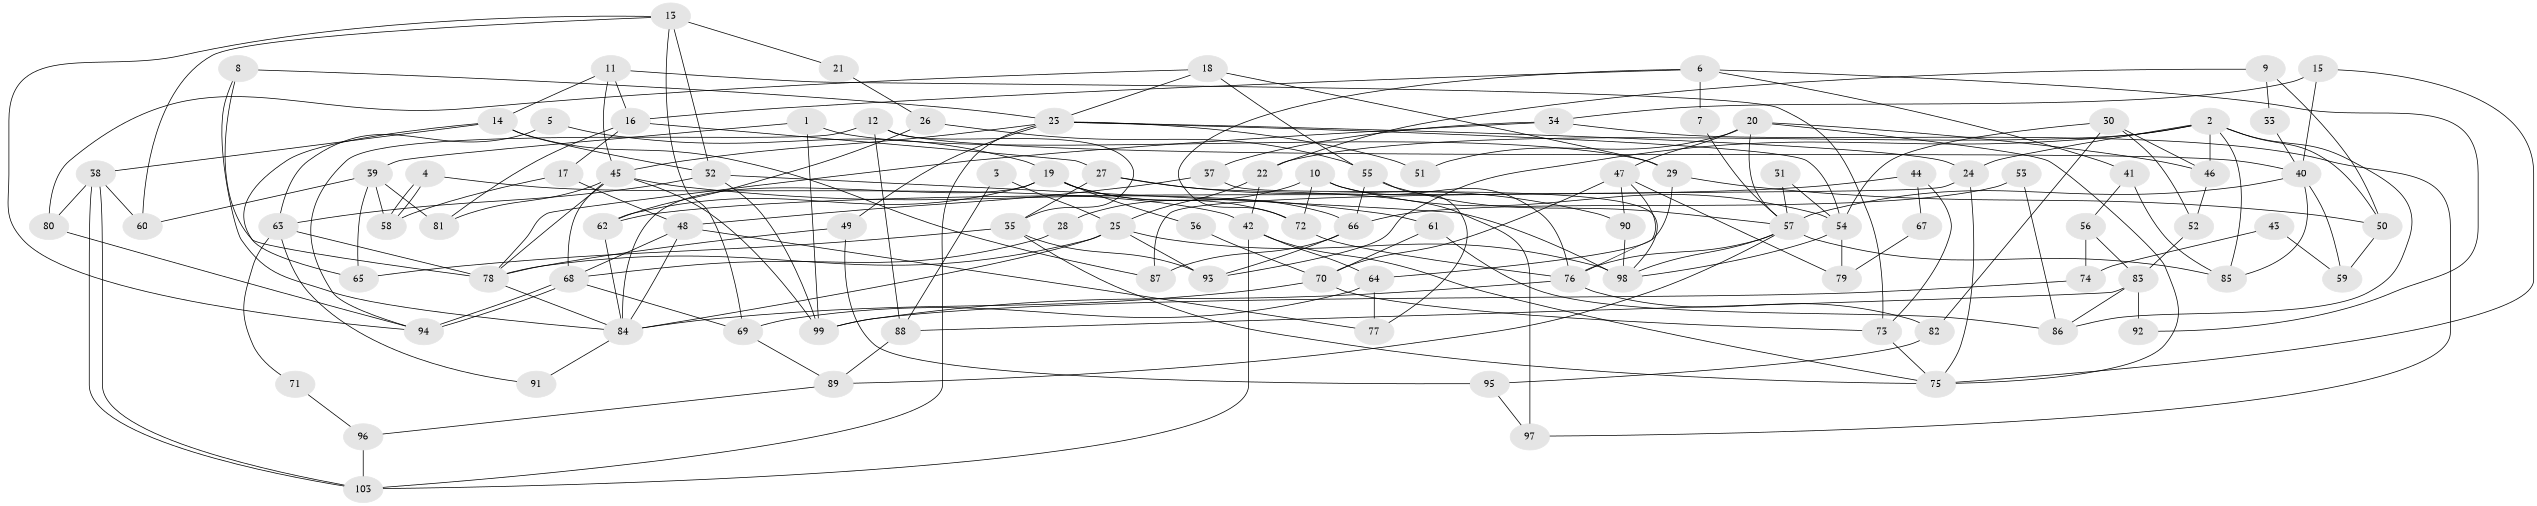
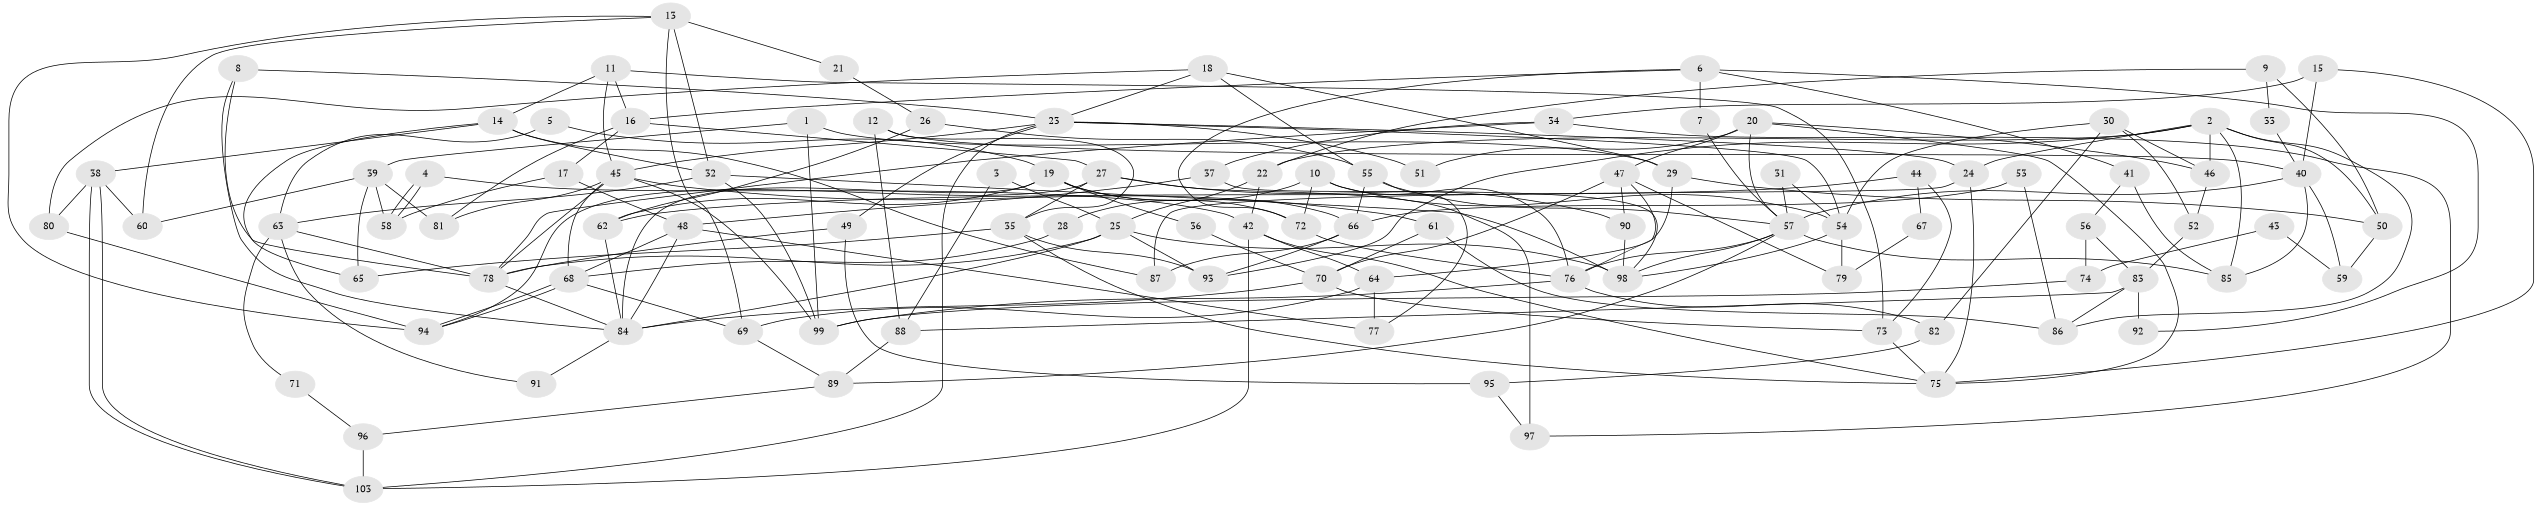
  graph {
    fontname="PT Serif"
    node [color=gray90 fontname="PT Serif" style=filled]
    edge [fontname="PT Serif"]
    1
    29
    39
    99
    50
    64
    58
    60
    65
    81
    2
    22
    24
    46
    85
    86
    93
    25
    42
    87
    75
    52
    59
    3
    88
    78
    84
    98
    89
    4
    n31 [label=103]
    5
    19
    63
    72
    36
    62
    66
    71
    91
    6
    7
    16
    41
    92
    57
    17
    27
    56
    76
    8
    23
    54
    45
    51
    49
    9
    33
    40
    10
    28
    68
    79
    82
    11
    14
    73
    32
    38
    61
    12
    35
    94
    13
    21
    69
    26
    80
    15
    34
    97
    37
    48
    90
    77
    18
    55
    70
    20
    47
    95
    30
    83
    31
    74
    43
    44
    67
    53
    96
    1 -- 29
    1 -- 39
    1 -- 99
    29 -- 50
    29 -- 64
    39 -- 58
    39 -- 60
    39 -- 65
    39 -- 81
    50 -- 59
    64 -- 69
    64 -- 77
    2 -- 50
    2 -- 22
    2 -- 24
    2 -- 46
    2 -- 85
    2 -- 86
    2 -- 93
    22 -- 25
    22 -- 42
    24 -- 87
    24 -- 75
    46 -- 52
    25 -- 93
    25 -- 78
    25 -- 84
    25 -- 98
    42 -- 64
    42 -- 75
    42 -- n31
    52 -- 83
    3 -- 25
    3 -- 88
    88 -- 89
    78 -- 84
    84 -- 91
    89 -- 96
    4 -- 58
    4 -- 58
    4 -- 42
    5 -- 19
    5 -- 63
    19 -- 84
    19 -- 72
    19 -- 36
    19 -- 62
    19 -- 66
    63 -- 78
    63 -- 71
    63 -- 91
    72 -- 76
    36 -- 70
    62 -- 84
    66 -- 93
    66 -- 87
    71 -- 96
    6 -- 72
    6 -- 7
    6 -- 16
    6 -- 41
    6 -- 92
    7 -- 57
    16 -- 81
    16 -- 17
    16 -- 27
    41 -- 85
    41 -- 56
    57 -- 85
    57 -- 98
    57 -- 89
    57 -- 76
    17 -- 58
    17 -- 48
    27 -- 35
    27 -- 97
    27 -- 90
    56 -- 83
    56 -- 74
    76 -- 99
    76 -- 82
    8 -- 78
    8 -- 84
    8 -- 23
    23 -- 24
    23 -- n31
    23 -- 54
    23 -- 45
    23 -- 51
    23 -- 49
    54 -- 98
    54 -- 79
    45 -- 99
    45 -- 81
    45 -- 78
    45 -- 68
    45 -- 61
    49 -- 78
    49 -- 95
    9 -- 50
    9 -- 22
    9 -- 33
    33 -- 40
    40 -- 85
    40 -- 59
    40 -- 57
    10 -- 72
    10 -- 76
    10 -- 54
    10 -- 28
    28 -- 68
    68 -- 94
    68 -- 94
    68 -- 69
    82 -- 95
    11 -- 16
    11 -- 45
    11 -- 14
    11 -- 73
    14 -- 65
    14 -- 87
    14 -- 32
    14 -- 38
    73 -- 75
    32 -- 99
    32 -- 98
    32 -- 63
    38 -- 60
    38 -- n31
    38 -- n31
    38 -- 80
    61 -- 86
    61 -- 70
    12 -- 88
    12 -- 40
    12 -- 35
-   12 -- 94
+   27 -- 94
    35 -- 65
    35 -- 93
    35 -- 75
    13 -- 60
    13 -- 32
    13 -- 94
    13 -- 21
    13 -- 69
    21 -- 26
    69 -- 89
    26 -- 62
    26 -- 55
    80 -- 94
    15 -- 75
    15 -- 40
    15 -- 34
    34 -- 78
    34 -- 97
    34 -- 37
    37 -- 98
    37 -- 48
    48 -- 84
    48 -- 68
    48 -- 77
    90 -- 98
    18 -- 29
    18 -- 23
    18 -- 80
    18 -- 55
    55 -- 66
    55 -- 57
    55 -- 77
    70 -- 84
    70 -- 73
    20 -- 46
    20 -- 75
    20 -- 57
    20 -- 51
    20 -- 47
    47 -- 76
    47 -- 79
    47 -- 90
    47 -- 70
    95 -- 97
    30 -- 46
    30 -- 52
    30 -- 54
    30 -- 82
    83 -- 86
    83 -- 88
    83 -- 92
    31 -- 57
    31 -- 54
    74 -- 99
    43 -- 59
    43 -- 74
    44 -- 62
    44 -- 73
    44 -- 67
    67 -- 79
    53 -- 86
    53 -- 66
    96 -- n31
  }
